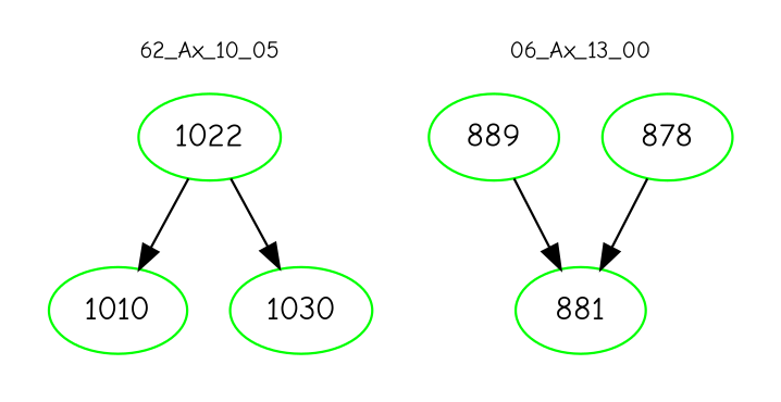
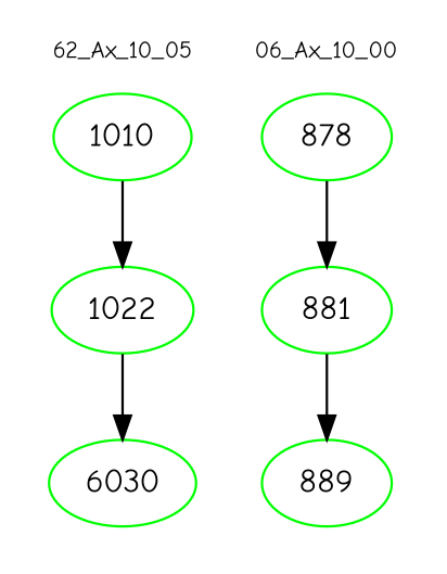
  digraph {
    fontname="Comic Neue"
    node [color=green fontname="Comic Neue"]
    edge [color=black fontname="Comic Neue"]
    n1 [label=1022]
    n2 [label=1010]
-   n3 [label=1030]
+   n3 [label=6030]
    n4 [label=881]
    n5 [label=878]
    n6 [label=889]
    subgraph cluster_1 {
      color=white
      fontsize=10
      label="62_Ax_10_05"
      n1
      n2
      n3
    }
    subgraph cluster_2 {
      color=white
      fontsize=10
-     label="06_Ax_13_00"
+     label="06_Ax_10_00"
      n4
      n5
      n6
    }
-   n1 -> n2
+   n2 -> n1
    n1 -> n3
-   n6 -> n4
+   n4 -> n6
    n5 -> n4
  }
